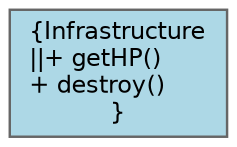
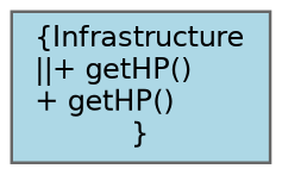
  digraph {
    rankdir=LR
-   n1 [color=gray40 fillcolor=lightblue fontcolor=black fontname=Helvetica fontsize=10 height=0.2 label="{Infrastructure\n||+ getHP()\l+ destroy()\l}" shape=box style=filled width=0.4]
+   n1 [color=gray40 fillcolor=lightblue fontcolor=black fontname=Helvetica fontsize=10 height=0.2 label="{Infrastructure\n||+ getHP()\l+ getHP()\l}" shape=box style=filled width=0.4]
  }
